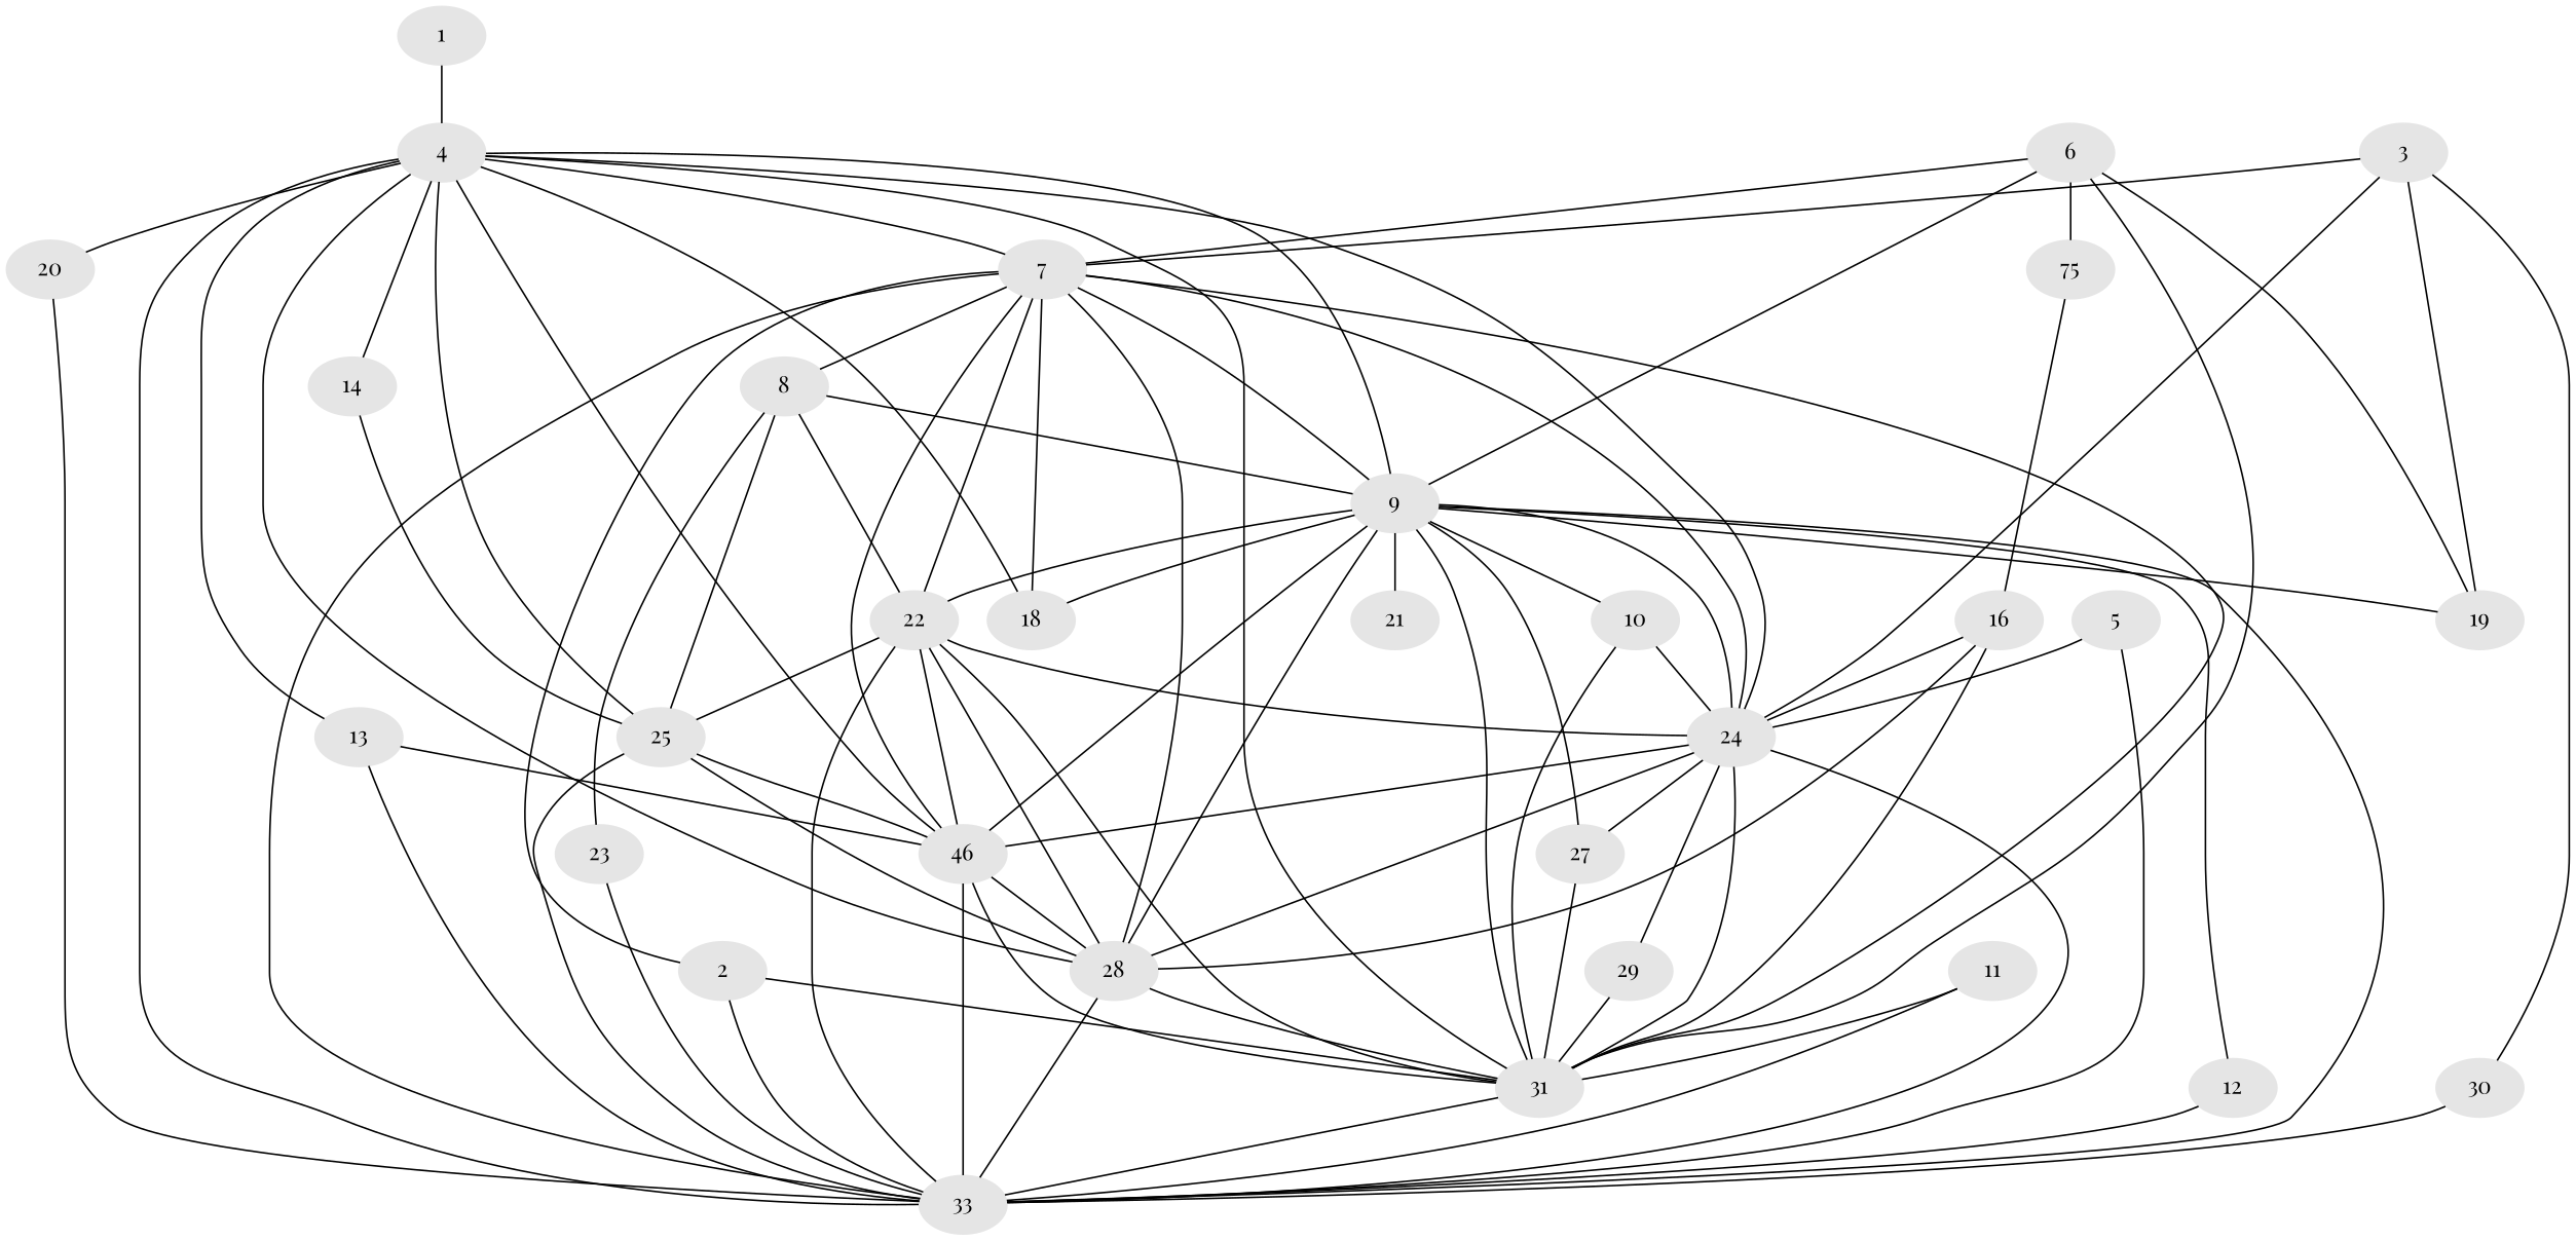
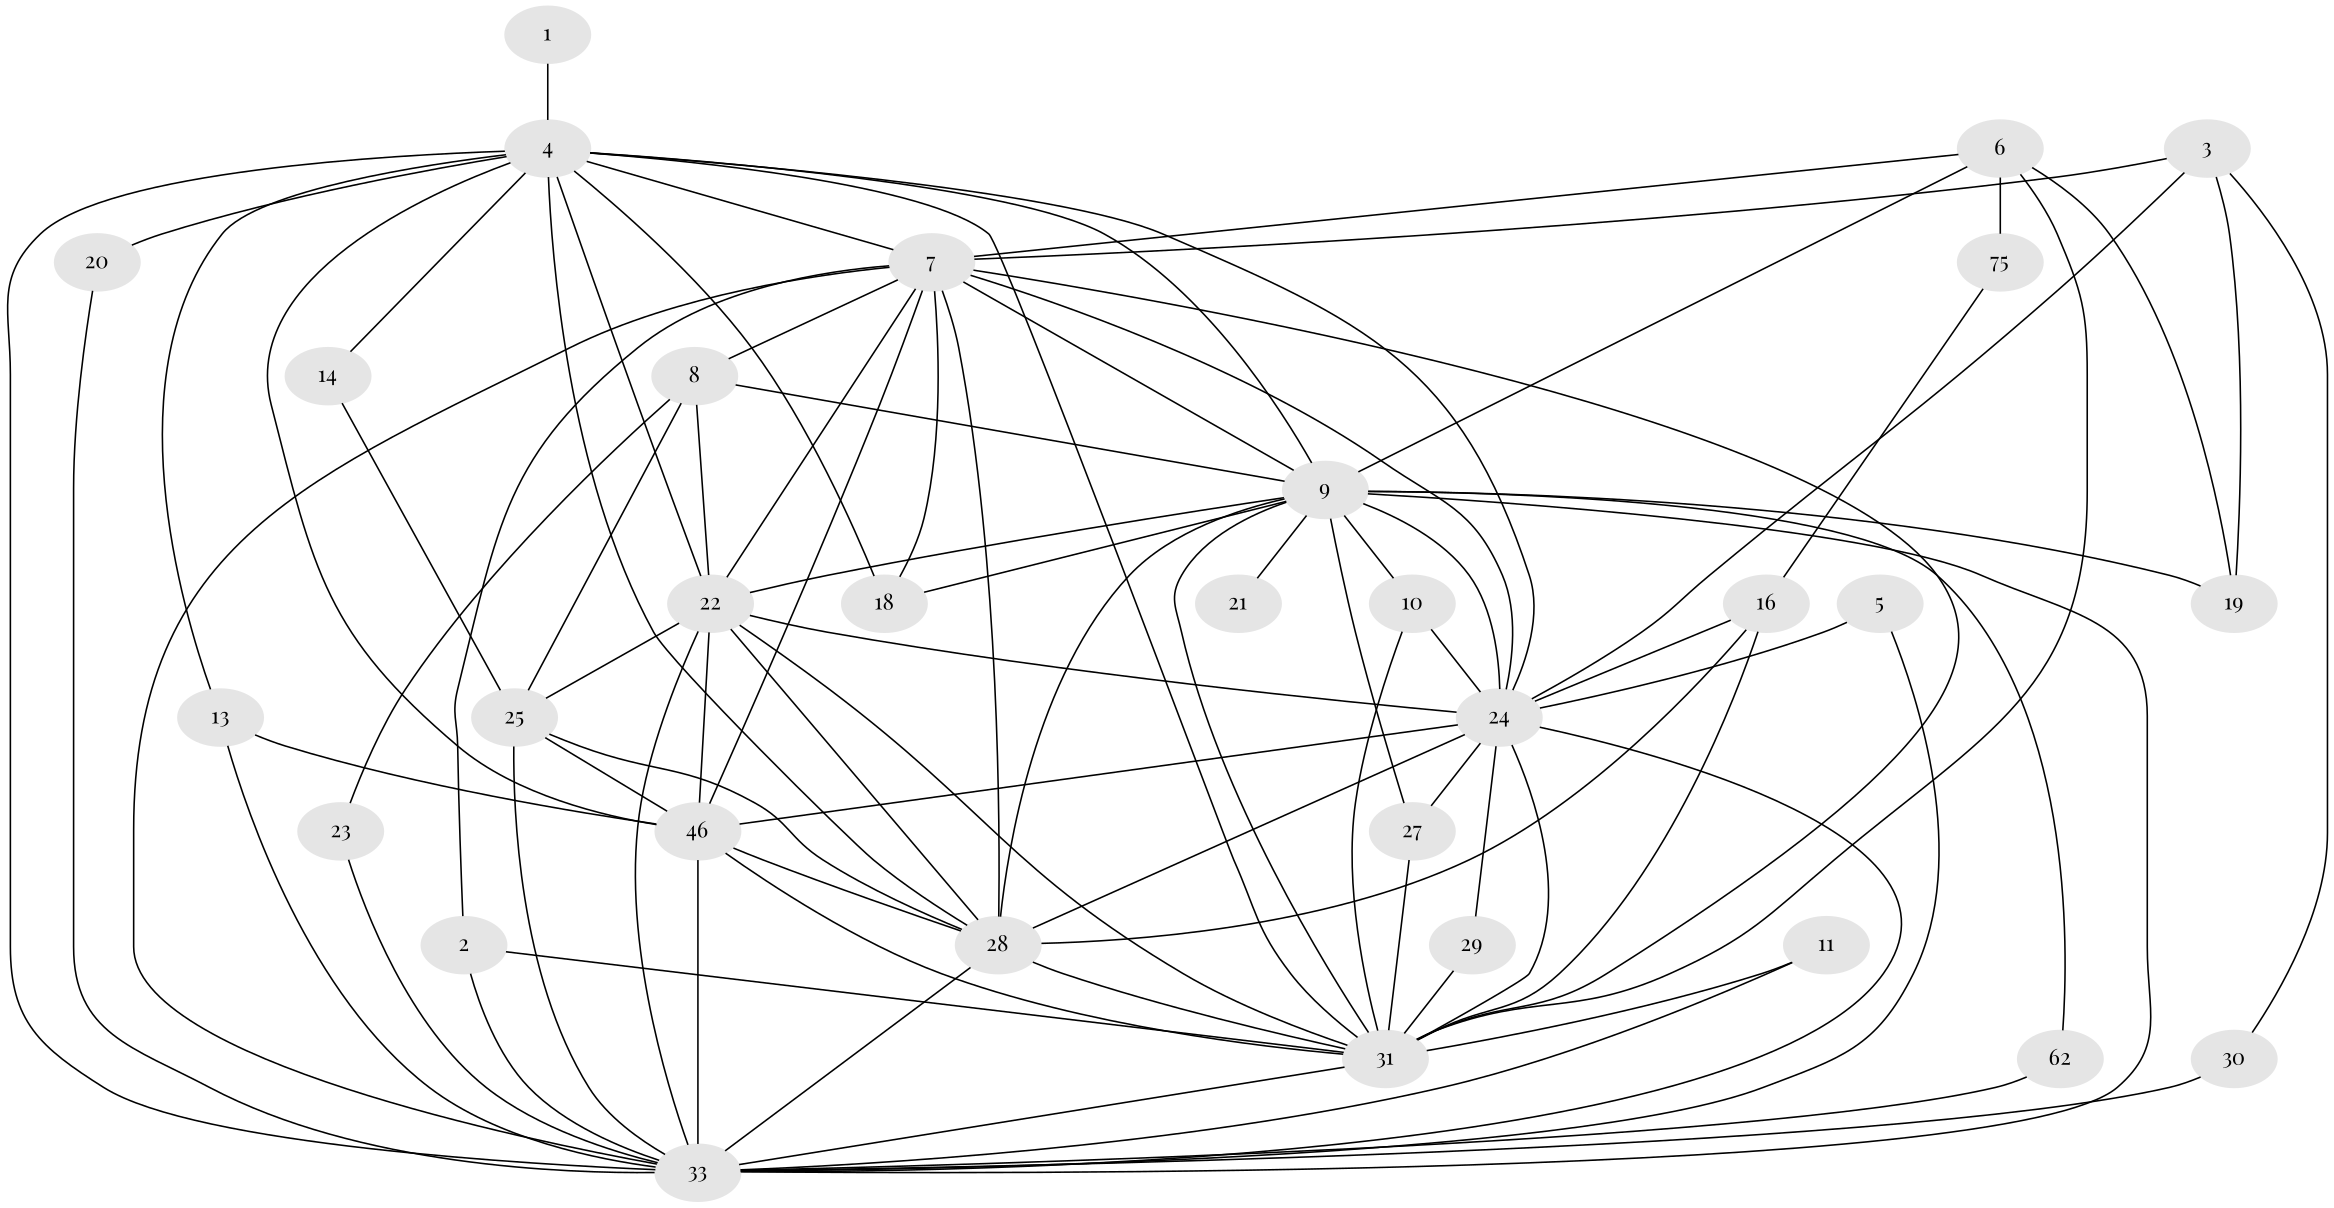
  graph {
    fontname="Playfair Display"
    node [color=gray90 fontname="Playfair Display" style=filled]
    edge [fontname="Playfair Display" weight=1.0]
    1
    4
    31
    33
    7
    24
    9
    13
    14
    18
    20
    22
    n13 [label=46]
    28
    2
    3
    19
    30
    8
    27
    29
    10
-   12
+   12 [label=62]
    21
    25
    5
    6
    n28 [label=75]
    16
    23
    11
    1 -- 4
    4 -- 31
    4 -- 33 [weight=3.0]
    4 -- 7
    4 -- 24
    4 -- 9 [weight=2.0]
    4 -- 13
    4 -- 14
    4 -- 18
    4 -- 20
-   4 -- 25 [weight=2.0]
+   4 -- 22 [weight=2.0]
    4 -- n13
    4 -- 28
    31 -- 33 [weight=2.0]
    7 -- 31 [weight=3.0]
    7 -- 33 [weight=3.0]
    7 -- 24
    7 -- 9
    7 -- 18
    7 -- 22
    7 -- n13 [weight=2.0]
    7 -- 28
    7 -- 2
    7 -- 8
    24 -- 31 [weight=2.0]
    24 -- 33 [weight=3.0]
    24 -- n13
    24 -- 28 [weight=3.0]
    24 -- 27
    24 -- 29
    9 -- 31
    9 -- 33 [weight=2.0]
    9 -- 24
    9 -- 18
    9 -- 22
-   9 -- n13
    9 -- 28 [weight=2.0]
    9 -- 19
    9 -- 27
    9 -- 10
    9 -- 12
    9 -- 21
    13 -- 33
    13 -- n13
    14 -- 25
    20 -- 33
    22 -- 31
    22 -- 33 [weight=2.0]
    22 -- 24
    22 -- n13
    22 -- 28
    22 -- 25
    n13 -- 31
    n13 -- 33 [weight=3.0]
    n13 -- 28
    28 -- 31 [weight=2.0]
    28 -- 33 [weight=2.0]
    2 -- 31
    2 -- 33
    3 -- 7
    3 -- 24
    3 -- 19
    3 -- 30
    30 -- 33 [weight=2.0]
    8 -- 9
    8 -- 22
    8 -- 25
    8 -- 23
    27 -- 31
    29 -- 31 [weight=2.0]
    10 -- 31
    10 -- 24
    12 -- 33
    25 -- 33
    25 -- n13
    25 -- 28
    5 -- 33
    5 -- 24
    6 -- 31
    6 -- 7
    6 -- 9
    6 -- 19
    6 -- n28
    n28 -- 16
    16 -- 31
    16 -- 24
    16 -- 28
    23 -- 33
    11 -- 31
    11 -- 33
  }
